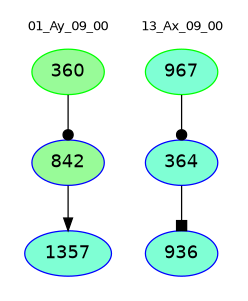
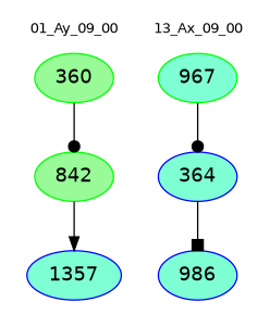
  digraph {
    fontname="DejaVu Sans"
    node [color=blue fillcolor=aquamarine fontname="DejaVu Sans" style=filled]
    edge [arrowhead=dot color=black fontname="DejaVu Sans"]
    n1 [color=green fillcolor=palegreen label=360]
-   n2 [fillcolor=palegreen label=842]
+   n2 [color=green fillcolor=palegreen label=842]
    n3 [label=1357]
    n4 [color=green label=967]
    n5 [label=364]
-   n6 [label=936]
+   n6 [label=986]
    subgraph cluster_1 {
      color=white
      fontsize=10
      label="01_Ay_09_00"
      n1
      n2
      n3
    }
    subgraph cluster_2 {
      color=white
      fontsize=10
      label="13_Ax_09_00"
      n4
      n5
      n6
    }
    n1 -> n2
    n2 -> n3 [arrowhead=normal]
    n4 -> n5
    n5 -> n6 [arrowhead=box]
  }
